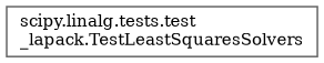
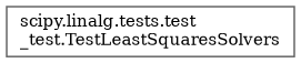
  digraph {
    rankdir=LR
    fontname="DejaVu Serif"
-   n1 [color=grey40 fillcolor=white fontname="DejaVu Serif" fontsize=10 height=0.2 label="scipy.linalg.tests.test\l_lapack.TestLeastSquaresSolvers" shape=box style=filled width=0.4]
+   n1 [color=grey40 fillcolor=white fontname="DejaVu Serif" fontsize=10 height=0.2 label="scipy.linalg.tests.test\l_test.TestLeastSquaresSolvers" shape=box style=filled width=0.4]
  }
